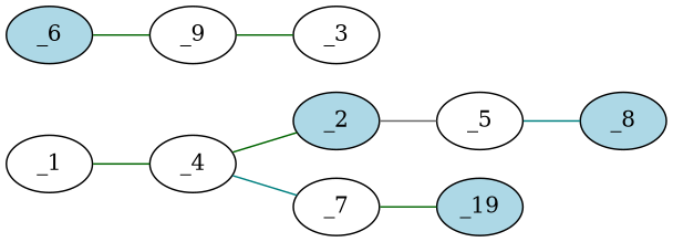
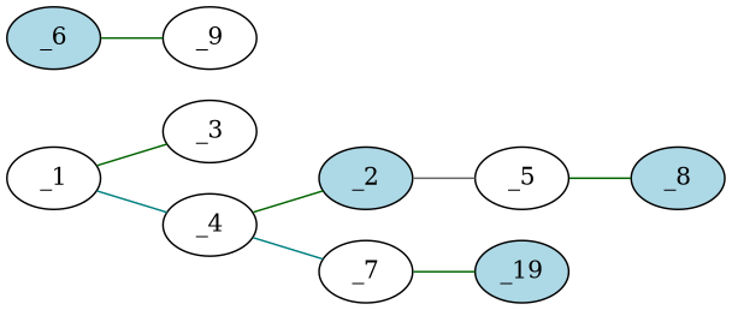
  graph {
    rankdir=LR
    node [charge=0 chem=1 fillcolor=white style=filled symbol="C  " x=3.7321 y=1.5]
    edge [color=darkgreen valence=1]
    _1 [chem=4 symbol="N  " x=4.5981 y=1]
    _3
    _4 [x=4.5981 y=0]
    _2 [fillcolor=lightblue x=5.4641]
    _5 [x=6.3301 y=1]
    _7 [y=-0.5]
    _8 [chem=4 fillcolor=lightblue symbol="N  " x=7.1962]
    _6 [fillcolor=lightblue x=2.866 y=1]
    _9 [chem=4 symbol="N  " x=2]
    n10 [chem=4 fillcolor=lightblue label=_19 symbol="N  " y=-1.5]
-   _9 -- _3
-   _1 -- _4
+   _1 -- _3
+   _1 -- _4 [color=teal]
    _4 -- _2
    _4 -- _7 [color=teal]
    _2 -- _5 [color=gray40]
-   _5 -- _8 [color=teal]
+   _5 -- _8
    _7 -- n10
    _6 -- _9
  }
